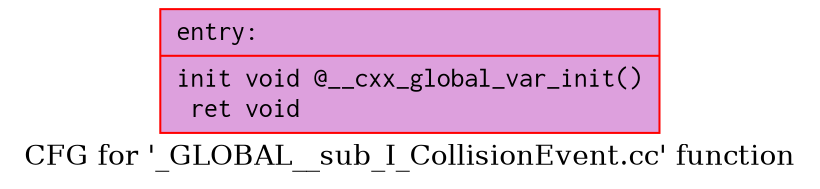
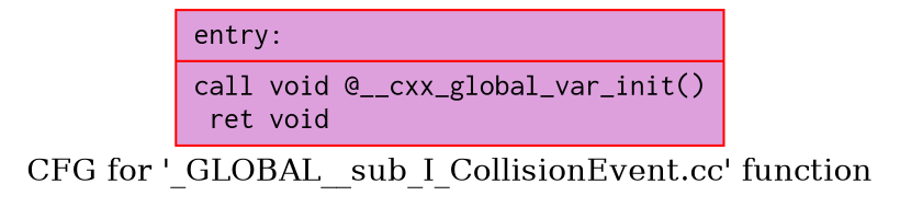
  digraph {
    label="CFG for '_GLOBAL__sub_I_CollisionEvent.cc' function"
-   n1 [color=red fillcolor=plum fontname=Courier label="{entry:\l|  init void @__cxx_global_var_init()\l  ret void\l}" shape=record style=filled]
+   n1 [color=red fillcolor=plum fontname=Courier label="{entry:\l|  call void @__cxx_global_var_init()\l  ret void\l}" shape=record style=filled]
  }
